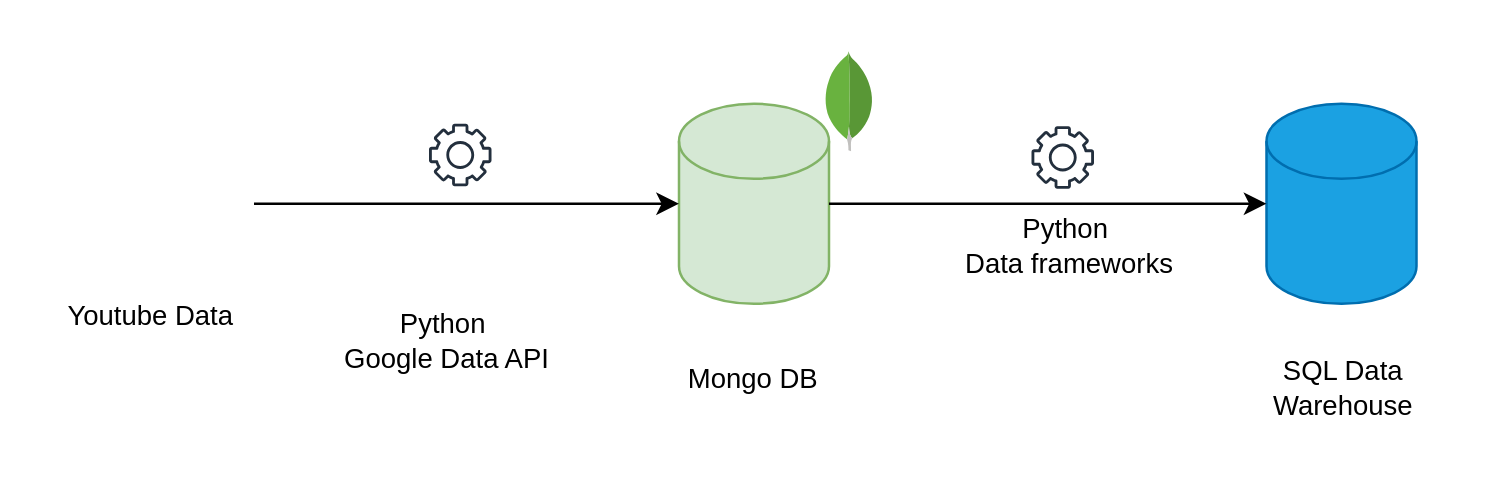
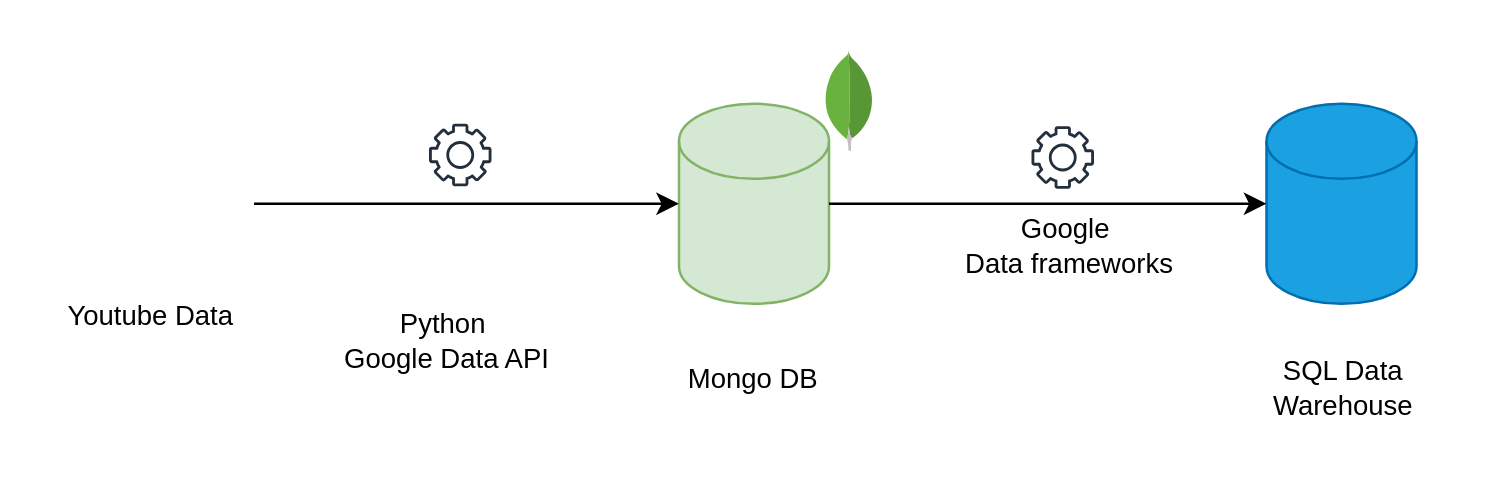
  <mxCell id="0" />
  <mxCell id="1" parent="0" />
  <mxCell id="2" value="" style="shape=image;html=1;verticalAlign=top;verticalLabelPosition=bottom;labelBackgroundColor=#ffffff;imageAspect=0;aspect=fixed;image=https://cdn2.iconfinder.com/data/icons/social-media-2285/512/1_Youtube_colored_svg-128.png" vertex="1" parent="1"><mxGeometry x="21" y="41" width="80" height="80" as="geometry" /></mxCell>
  <mxCell id="3" value="Youtube Data" style="text;html=1;strokeColor=none;fillColor=none;align=center;verticalAlign=middle;whiteSpace=wrap;rounded=0;fontSize=11;" vertex="1" parent="1"><mxGeometry x="20" y="111" width="80" height="30" as="geometry" /></mxCell>
  <mxCell id="4" value="" style="dashed=0;outlineConnect=0;html=1;align=center;labelPosition=center;verticalLabelPosition=bottom;verticalAlign=top;shape=mxgraph.weblogos.mongodb" vertex="1" parent="1"><mxGeometry x="329" y="20" width="20" height="40" as="geometry" /></mxCell>
  <mxCell id="5" value="" style="shape=cylinder3;whiteSpace=wrap;html=1;boundedLbl=1;backgroundOutline=1;size=15;fillColor=#d5e8d4;strokeColor=#82b366;" vertex="1" parent="1"><mxGeometry x="271" y="41" width="60" height="80" as="geometry" /></mxCell>
  <mxCell id="6" value="Mongo DB" style="text;html=1;strokeColor=none;fillColor=none;align=center;verticalAlign=middle;whiteSpace=wrap;rounded=0;fontSize=11;" vertex="1" parent="1"><mxGeometry x="261" y="136" width="80" height="30" as="geometry" /></mxCell>
  <mxCell id="7" value="" style="shape=cylinder3;whiteSpace=wrap;html=1;boundedLbl=1;backgroundOutline=1;size=15;fillColor=#1ba1e2;fontColor=#ffffff;strokeColor=#006EAF;" vertex="1" parent="1"><mxGeometry x="506" y="41" width="60" height="80" as="geometry" /></mxCell>
  <mxCell id="8" value="&lt;font style=&quot;font-size: 11px;&quot;&gt;SQL Data Warehouse&lt;/font&gt;" style="text;html=1;strokeColor=none;fillColor=none;align=center;verticalAlign=middle;whiteSpace=wrap;rounded=0;fontSize=11;" vertex="1" parent="1"><mxGeometry x="497" y="140" width="80" height="30" as="geometry" /></mxCell>
  <mxCell id="9" value="" style="endArrow=classic;html=1;rounded=0;exitX=1;exitY=0.5;exitDx=0;exitDy=0;entryX=0;entryY=0.5;entryDx=0;entryDy=0;entryPerimeter=0;" edge="1" parent="1" source="2" target="5"><mxGeometry width="50" height="50" relative="1" as="geometry"><mxPoint x="301" y="325" as="sourcePoint" /><mxPoint x="351" y="275" as="targetPoint" /></mxGeometry></mxCell>
  <mxCell id="10" value="" style="endArrow=classic;html=1;rounded=0;exitX=1;exitY=0.5;exitDx=0;exitDy=0;exitPerimeter=0;entryX=0;entryY=0.5;entryDx=0;entryDy=0;entryPerimeter=0;" edge="1" parent="1" source="5" target="7"><mxGeometry width="50" height="50" relative="1" as="geometry"><mxPoint x="441" y="115" as="sourcePoint" /><mxPoint x="351" y="275" as="targetPoint" /></mxGeometry></mxCell>
  <mxCell id="11" value="" style="sketch=0;outlineConnect=0;fontColor=#232F3E;gradientColor=none;fillColor=#232F3D;strokeColor=none;dashed=0;verticalLabelPosition=bottom;verticalAlign=top;align=center;html=1;fontSize=12;fontStyle=0;aspect=fixed;pointerEvents=1;shape=mxgraph.aws4.gear;" vertex="1" parent="1"><mxGeometry x="171" y="49" width="25" height="25" as="geometry" /></mxCell>
  <mxCell id="12" value="" style="sketch=0;outlineConnect=0;fontColor=#232F3E;gradientColor=none;fillColor=#232F3D;strokeColor=none;dashed=0;verticalLabelPosition=bottom;verticalAlign=top;align=center;html=1;fontSize=12;fontStyle=0;aspect=fixed;pointerEvents=1;shape=mxgraph.aws4.gear;" vertex="1" parent="1"><mxGeometry x="412" y="50" width="25" height="25" as="geometry" /></mxCell>
  <mxCell id="13" value="&lt;font style=&quot;font-size: 11px;&quot;&gt;Python&amp;nbsp;&lt;br style=&quot;font-size: 11px;&quot;&gt;Google Data API&lt;/font&gt;" style="text;html=1;strokeColor=none;fillColor=none;align=center;verticalAlign=middle;whiteSpace=wrap;rounded=0;fontSize=11;" vertex="1" parent="1"><mxGeometry x="132" y="121" width="92.5" height="30" as="geometry" /></mxCell>
- <mxCell id="14" value="&lt;font style=&quot;font-size: 11px;&quot;&gt;Python&amp;nbsp;&lt;br style=&quot;font-size: 11px;&quot;&gt;Data frameworks&lt;/font&gt;" style="text;html=1;strokeColor=none;fillColor=none;align=center;verticalAlign=middle;whiteSpace=wrap;rounded=0;fontSize=11;" vertex="1" parent="1"><mxGeometry x="381" y="83" width="92.5" height="30" as="geometry" /></mxCell>
+ <mxCell id="14" value="&lt;font style=&quot;font-size: 11px;&quot;&gt;Google&amp;nbsp;&lt;br style=&quot;font-size: 11px;&quot;&gt;Data frameworks&lt;/font&gt;" style="text;html=1;strokeColor=none;fillColor=none;align=center;verticalAlign=middle;whiteSpace=wrap;rounded=0;fontSize=11;" vertex="1" parent="1"><mxGeometry x="381" y="83" width="92.5" height="30" as="geometry" /></mxCell>
